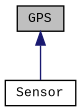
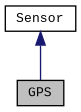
  digraph {
    fontname="Liberation Mono"
    node [color=black fontname="Liberation Mono" fontsize=10 shape=record style=filled]
    n1 [fillcolor=grey75 fontcolor=black height=0.2 label=GPS width=0.4]
    n2 [fillcolor=white height=0.2 label=Sensor width=0.4]
-   n1 -> n2 [color=midnightblue dir=back fontname="Liberation Mono" fontsize=10 labelfontname=Helvetica labelfontsize=10 style=solid]
+   n2 -> n1 [color=midnightblue dir=back fontname="Liberation Mono" fontsize=10 labelfontname=Helvetica labelfontsize=10 style=solid]
  }
